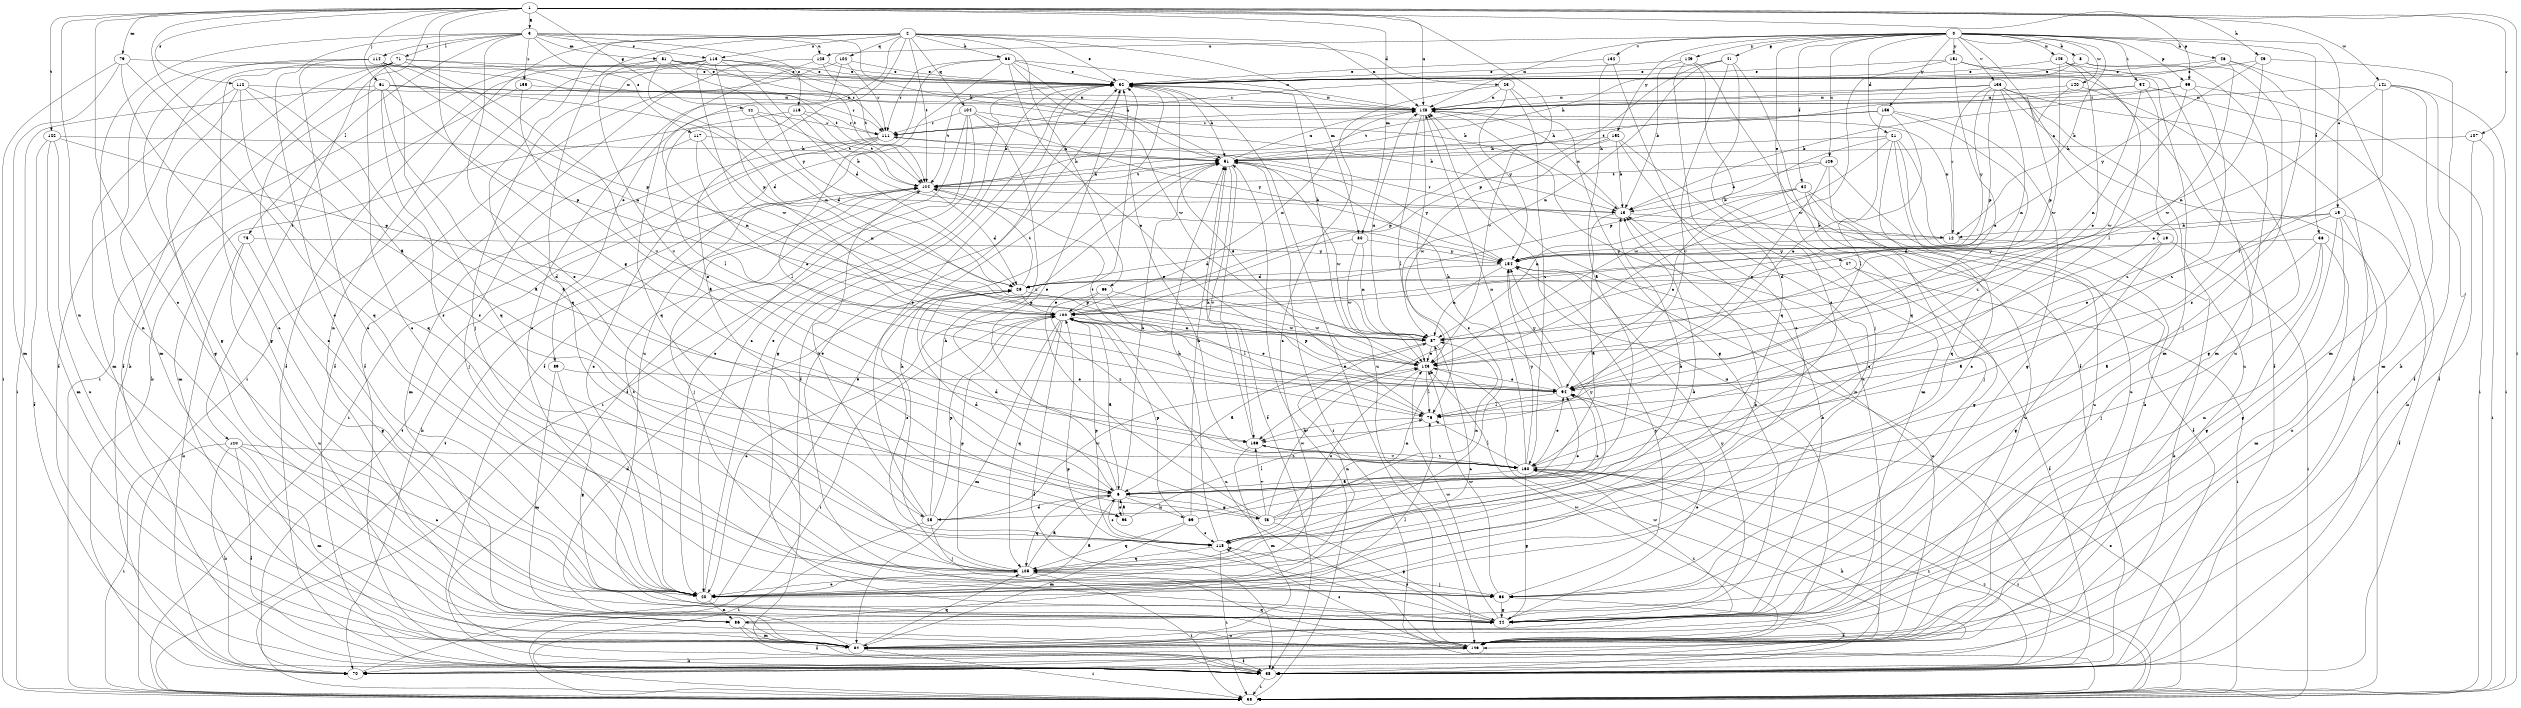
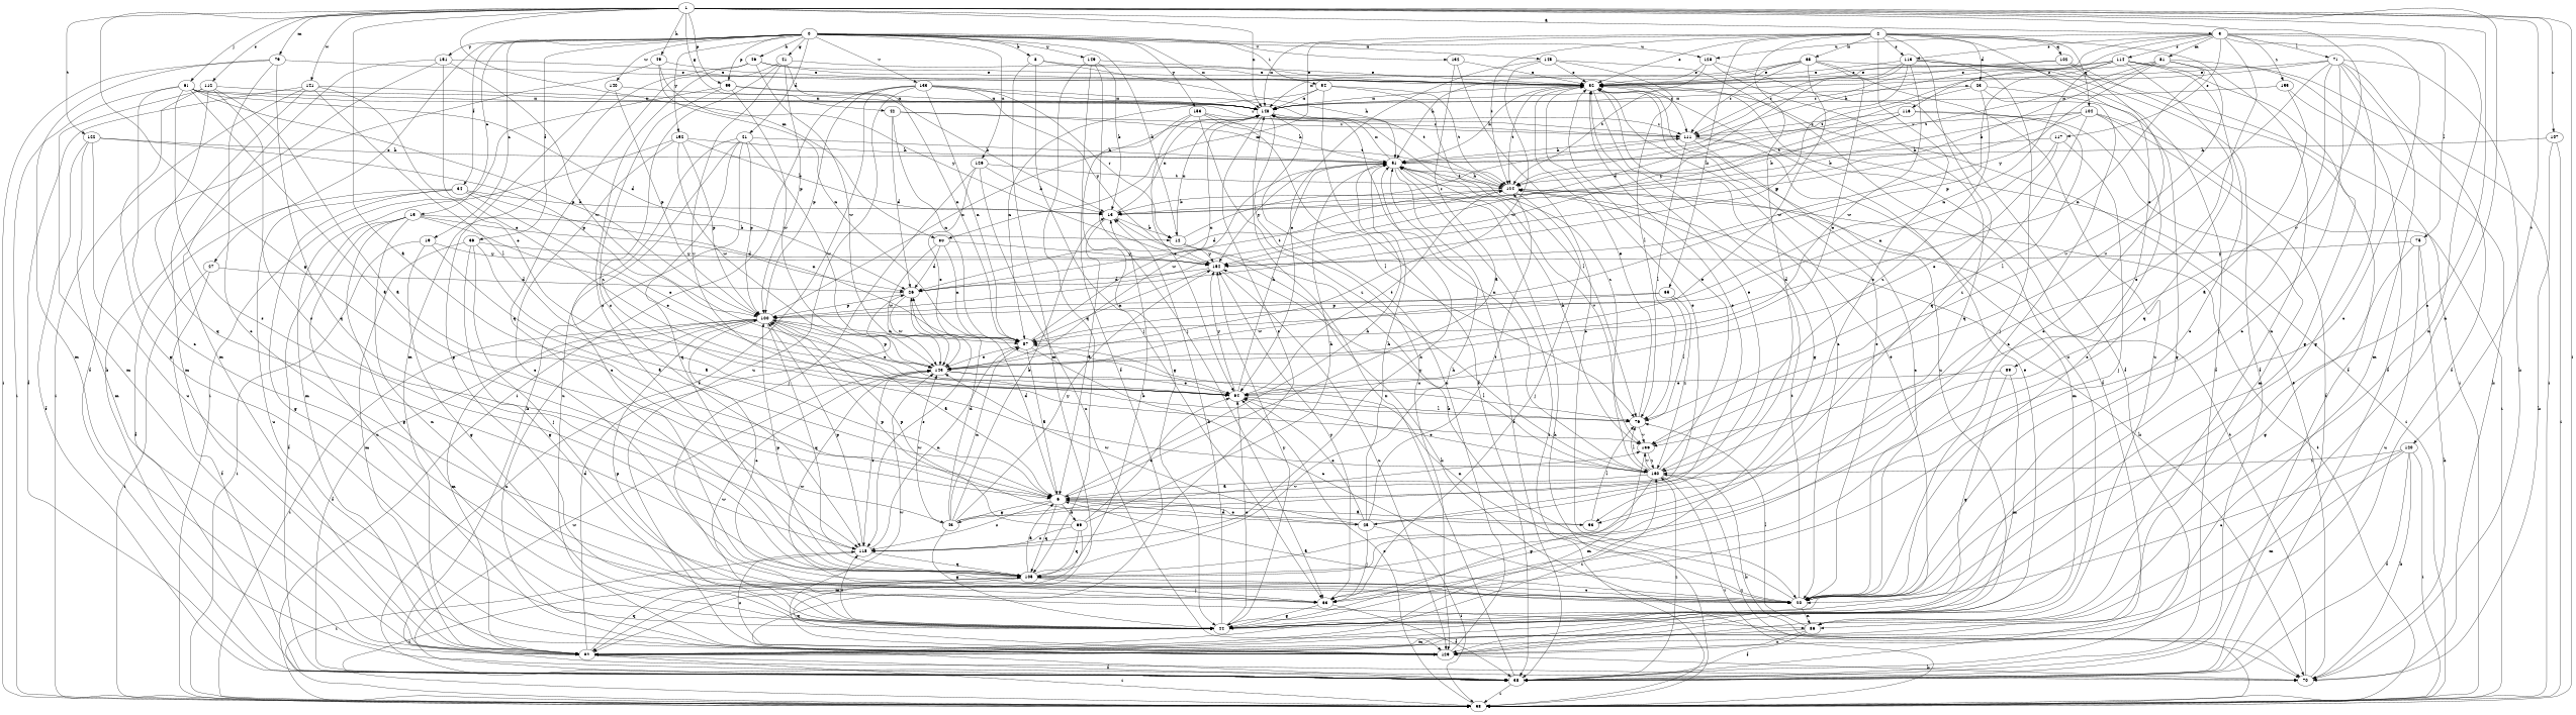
  strict digraph {
    0
    8
    12
    15
    19
    21
    27
    34
    36
    41
    46
    54
    99
    126
    128
    132
    133
    140
    145
    148
    149
    151
    152
    153
    32
    51
    63
    82
    70
    111
    154
    86
    26
    38
    44
    94
    129
    6
    58
    20
    105
    100
    143
    13
    87
    136
    118
    124
    160
    76
    1
    3
    42
    43
    49
    61
    79
    80
    107
    112
    120
    122
    141
    93
    113
    71
    75
    81
    114
    116
    117
    155
    25
    69
    2
    23
    65
    68
    89
    102
    104
    0 -> 8 [label=b]
    0 -> 12 [label=b]
    0 -> 15 [label=c]
    0 -> 19 [label=c]
    0 -> 21 [label=d]
    0 -> 27 [label=e]
    0 -> 34 [label=f]
    0 -> 36 [label=f]
    0 -> 41 [label=g]
    0 -> 46 [label=h]
    0 -> 54 [label=i]
    0 -> 99 [label=p]
    0 -> 126 [label=u]
    0 -> 128 [label=u]
    0 -> 132 [label=v]
    0 -> 133 [label=v]
    0 -> 140 [label=w]
    0 -> 145 [label=x]
    0 -> 148 [label=x]
    0 -> 149 [label=y]
    0 -> 151 [label=y]
    0 -> 152 [label=y]
    0 -> 153 [label=y]
    8 -> 32 [label=e]
    8 -> 51 [label=h]
    8 -> 63 [label=j]
    8 -> 82 [label=m]
    12 -> 148 [label=x]
    12 -> 70 [label=k]
    12 -> 111 [label=r]
    12 -> 154 [label=y]
    15 -> 12 [label=b]
    15 -> 86 [label=n]
    15 -> 26 [label=d]
    15 -> 38 [label=f]
    15 -> 44 [label=g]
    15 -> 94 [label=o]
    15 -> 129 [label=u]
    19 -> 154 [label=y]
    19 -> 44 [label=g]
    19 -> 6 [label=a]
    19 -> 58 [label=i]
    21 -> 51 [label=h]
    21 -> 70 [label=k]
    21 -> 129 [label=u]
    21 -> 20 [label=c]
    21 -> 105 [label=q]
    21 -> 100 [label=p]
    21 -> 143 [label=w]
    27 -> 26 [label=d]
    27 -> 38 [label=f]
    27 -> 58 [label=i]
    34 -> 38 [label=f]
    34 -> 44 [label=g]
    34 -> 94 [label=o]
    34 -> 129 [label=u]
    34 -> 13 [label=b]
    34 -> 87 [label=n]
    36 -> 63 [label=j]
    36 -> 82 [label=m]
    36 -> 154 [label=y]
    36 -> 44 [label=g]
    36 -> 6 [label=a]
    41 -> 32 [label=e]
    41 -> 105 [label=q]
    41 -> 100 [label=p]
    41 -> 87 [label=n]
    41 -> 136 [label=v]
    41 -> 118 [label=s]
    46 -> 32 [label=e]
    46 -> 82 [label=m]
    46 -> 111 [label=r]
    46 -> 143 [label=w]
    46 -> 118 [label=s]
    54 -> 148 [label=x]
    54 -> 38 [label=f]
    54 -> 87 [label=n]
    54 -> 124 [label=t]
    54 -> 160 [label=z]
-   99 -> 148 [label=i]
+   99 -> 148 [label=x]
    99 -> 58 [label=i]
    99 -> 143 [label=w]
    99 -> 13 [label=b]
    99 -> 160 [label=z]
    126 -> 63 [label=j]
    126 -> 94 [label=o]
    126 -> 129 [label=u]
    126 -> 13 [label=b]
    126 -> 124 [label=t]
    128 -> 32 [label=e]
    128 -> 38 [label=f]
    128 -> 105 [label=q]
    128 -> 124 [label=t]
    132 -> 32 [label=e]
    132 -> 6 [label=a]
    132 -> 20 [label=c]
    133 -> 12 [label=r]
    133 -> 148 [label=x]
    133 -> 154 [label=y]
    133 -> 38 [label=f]
    133 -> 129 [label=u]
    133 -> 58 [label=i]
    133 -> 100 [label=p]
    133 -> 87 [label=n]
    133 -> 124 [label=t]
    140 -> 148 [label=x]
    140 -> 44 [label=g]
    140 -> 100 [label=p]
    145 -> 32 [label=e]
    145 -> 94 [label=o]
    145 -> 129 [label=u]
    145 -> 143 [label=w]
    145 -> 76 [label=l]
    148 -> 111 [label=r]
    148 -> 129 [label=u]
    148 -> 118 [label=s]
    148 -> 76 [label=l]
    149 -> 32 [label=e]
    149 -> 63 [label=j]
    149 -> 38 [label=f]
    149 -> 105 [label=q]
    149 -> 13 [label=b]
    151 -> 32 [label=e]
    151 -> 82 [label=m]
    151 -> 38 [label=f]
    151 -> 94 [label=o]
    151 -> 143 [label=w]
    152 -> 51 [label=h]
    152 -> 82 [label=m]
    152 -> 20 [label=c]
    152 -> 100 [label=p]
    152 -> 143 [label=w]
    152 -> 13 [label=b]
    153 -> 51 [label=h]
    153 -> 111 [label=r]
    153 -> 44 [label=g]
    153 -> 94 [label=o]
    153 -> 160 [label=z]
    153 -> 76 [label=l]
    32 -> 148 [label=x]
    32 -> 51 [label=h]
    32 -> 38 [label=f]
    32 -> 44 [label=g]
    32 -> 129 [label=u]
    32 -> 20 [label=c]
    32 -> 124 [label=t]
    51 -> 148 [label=x]
    51 -> 154 [label=y]
    51 -> 38 [label=f]
    51 -> 58 [label=i]
    51 -> 143 [label=w]
    51 -> 136 [label=v]
    51 -> 124 [label=t]
    63 -> 154 [label=y]
    63 -> 38 [label=f]
    63 -> 44 [label=g]
    63 -> 143 [label=w]
    82 -> 26 [label=d]
    82 -> 38 [label=f]
    82 -> 58 [label=i]
    82 -> 105 [label=q]
    82 -> 160 [label=z]
    70 -> 32 [label=e]
    70 -> 124 [label=t]
    111 -> 51 [label=h]
    111 -> 82 [label=m]
    111 -> 58 [label=i]
    111 -> 20 [label=c]
    111 -> 76 [label=l]
    154 -> 26 [label=d]
    154 -> 129 [label=u]
    154 -> 87 [label=n]
    86 -> 82 [label=m]
    86 -> 38 [label=f]
    86 -> 129 [label=u]
    86 -> 76 [label=l]
    26 -> 100 [label=p]
    26 -> 143 [label=w]
    26 -> 118 [label=s]
    26 -> 124 [label=t]
    38 -> 148 [label=x]
    38 -> 58 [label=i]
    38 -> 143 [label=w]
    38 -> 160 [label=z]
    44 -> 32 [label=e]
    44 -> 154 [label=y]
    44 -> 94 [label=o]
    44 -> 100 [label=p]
    44 -> 143 [label=w]
    44 -> 13 [label=b]
    44 -> 118 [label=s]
    94 -> 51 [label=h]
    94 -> 154 [label=y]
    94 -> 124 [label=t]
    94 -> 76 [label=l]
    129 -> 148 [label=x]
    129 -> 32 [label=e]
    129 -> 70 [label=k]
    129 -> 105 [label=q]
    129 -> 143 [label=w]
    129 -> 118 [label=s]
    6 -> 32 [label=e]
    6 -> 51 [label=h]
    6 -> 26 [label=d]
    6 -> 105 [label=q]
    6 -> 118 [label=s]
    6 -> 43 [label=g]
    6 -> 93 [label=o]
    6 -> 25 [label=d]
    6 -> 69 [label=k]
    58 -> 51 [label=h]
    58 -> 94 [label=o]
    58 -> 124 [label=t]
    58 -> 160 [label=z]
    20 -> 32 [label=e]
    20 -> 86 [label=n]
    20 -> 6 [label=a]
    20 -> 13 [label=b]
    20 -> 87 [label=n]
    20 -> 124 [label=t]
    105 -> 51 [label=h]
    105 -> 63 [label=j]
    105 -> 6 [label=a]
    105 -> 58 [label=i]
    105 -> 20 [label=c]
    105 -> 100 [label=p]
    105 -> 13 [label=b]
    100 -> 148 [label=x]
    100 -> 82 [label=m]
    100 -> 38 [label=f]
    100 -> 94 [label=o]
    100 -> 129 [label=u]
    100 -> 6 [label=a]
    100 -> 58 [label=i]
    100 -> 20 [label=c]
    100 -> 105 [label=q]
    100 -> 87 [label=n]
    143 -> 94 [label=o]
    143 -> 100 [label=p]
    143 -> 118 [label=s]
    143 -> 76 [label=l]
    13 -> 12 [label=b]
    13 -> 148 [label=x]
    13 -> 6 [label=a]
    87 -> 148 [label=x]
    87 -> 6 [label=a]
    87 -> 20 [label=c]
    87 -> 143 [label=o]
    136 -> 51 [label=h]
    136 -> 82 [label=m]
    136 -> 160 [label=z]
    118 -> 51 [label=h]
    118 -> 58 [label=i]
    118 -> 105 [label=q]
    118 -> 100 [label=p]
    118 -> 87 [label=n]
    124 -> 51 [label=h]
    124 -> 63 [label=j]
    124 -> 70 [label=k]
    124 -> 26 [label=d]
    124 -> 13 [label=b]
    160 -> 148 [label=x]
    160 -> 32 [label=e]
    160 -> 70 [label=k]
    160 -> 154 [label=y]
    160 -> 44 [label=g]
    160 -> 94 [label=o]
    160 -> 6 [label=a]
    160 -> 58 [label=i]
    160 -> 136 [label=v]
    160 -> 76 [label=l]
    76 -> 32 [label=e]
    76 -> 136 [label=v]
    1 -> 99 [label=p]
    1 -> 148 [label=x]
    1 -> 86 [label=n]
    1 -> 6 [label=a]
    1 -> 58 [label=i]
    1 -> 20 [label=c]
    1 -> 136 [label=v]
    1 -> 3 [label=a]
    1 -> 42 [label=g]
    1 -> 43 [label=g]
    1 -> 49 [label=h]
    1 -> 61 [label=j]
    1 -> 79 [label=m]
    1 -> 80 [label=m]
    1 -> 107 [label=r]
    1 -> 112 [label=s]
    1 -> 120 [label=t]
    1 -> 122 [label=t]
    1 -> 141 [label=w]
    3 -> 128 [label=u]
    3 -> 51 [label=h]
    3 -> 86 [label=n]
    3 -> 20 [label=c]
    3 -> 93 [label=o]
    3 -> 113 [label=s]
    3 -> 71 [label=l]
    3 -> 75 [label=l]
    3 -> 81 [label=m]
    3 -> 114 [label=s]
    3 -> 116 [label=s]
    3 -> 117 [label=s]
    3 -> 155 [label=z]
    42 -> 111 [label=r]
    42 -> 26 [label=d]
    42 -> 87 [label=n]
    42 -> 124 [label=t]
    43 -> 32 [label=e]
    43 -> 154 [label=y]
    43 -> 26 [label=d]
    43 -> 44 [label=g]
    43 -> 143 [label=w]
    43 -> 13 [label=b]
    43 -> 87 [label=n]
    43 -> 136 [label=v]
    49 -> 32 [label=e]
    49 -> 70 [label=k]
    49 -> 154 [label=y]
    49 -> 87 [label=n]
    61 -> 148 [label=x]
    61 -> 111 [label=r]
    61 -> 26 [label=d]
    61 -> 6 [label=a]
    61 -> 58 [label=i]
    61 -> 20 [label=c]
    61 -> 100 [label=p]
    61 -> 118 [label=s]
    79 -> 32 [label=e]
    79 -> 82 [label=m]
    79 -> 58 [label=i]
    79 -> 20 [label=c]
    79 -> 105 [label=q]
    80 -> 154 [label=y]
    80 -> 26 [label=d]
    80 -> 143 [label=w]
    80 -> 87 [label=n]
    107 -> 51 [label=h]
    107 -> 70 [label=k]
    107 -> 58 [label=i]
    112 -> 148 [label=x]
    112 -> 82 [label=m]
    112 -> 44 [label=g]
    112 -> 6 [label=a]
    112 -> 105 [label=q]
    112 -> 118 [label=s]
    120 -> 82 [label=m]
    120 -> 70 [label=k]
    120 -> 38 [label=f]
    120 -> 58 [label=i]
    120 -> 20 [label=c]
    120 -> 160 [label=z]
    122 -> 51 [label=h]
    122 -> 82 [label=m]
    122 -> 38 [label=f]
    122 -> 129 [label=u]
    122 -> 100 [label=p]
    141 -> 148 [label=x]
    141 -> 82 [label=m]
    141 -> 38 [label=f]
    141 -> 94 [label=o]
    141 -> 58 [label=i]
    141 -> 76 [label=l]
    93 -> 6 [label=a]
    93 -> 76 [label=l]
    113 -> 32 [label=e]
    113 -> 63 [label=j]
    113 -> 111 [label=r]
    113 -> 26 [label=d]
    113 -> 38 [label=f]
    113 -> 58 [label=i]
    113 -> 100 [label=p]
    113 -> 143 [label=w]
    71 -> 148 [label=x]
    71 -> 32 [label=e]
+   71 -> 63 [label=j]
    71 -> 82 [label=m]
    71 -> 70 [label=k]
    71 -> 38 [label=f]
    71 -> 44 [label=g]
    71 -> 20 [label=c]
    71 -> 136 [label=v]
    75 -> 70 [label=k]
    75 -> 154 [label=y]
    75 -> 44 [label=g]
    75 -> 129 [label=u]
    81 -> 32 [label=e]
    81 -> 154 [label=y]
    81 -> 58 [label=i]
    81 -> 13 [label=b]
    81 -> 87 [label=n]
    81 -> 136 [label=v]
    81 -> 124 [label=t]
    114 -> 32 [label=e]
    114 -> 38 [label=f]
    114 -> 44 [label=g]
    114 -> 20 [label=c]
    114 -> 105 [label=q]
    114 -> 100 [label=p]
    114 -> 87 [label=n]
    114 -> 124 [label=t]
    116 -> 82 [label=m]
    116 -> 111 [label=r]
    116 -> 13 [label=b]
    116 -> 124 [label=t]
    116 -> 76 [label=l]
    117 -> 51 [label=h]
    117 -> 63 [label=j]
    117 -> 94 [label=o]
    117 -> 87 [label=n]
    155 -> 148 [label=x]
    155 -> 70 [label=k]
    155 -> 6 [label=a]
    25 -> 32 [label=e]
    25 -> 51 [label=h]
    25 -> 63 [label=j]
    25 -> 94 [label=o]
    25 -> 58 [label=i]
    25 -> 100 [label=p]
    25 -> 143 [label=w]
    25 -> 124 [label=t]
    69 -> 51 [label=h]
    69 -> 82 [label=m]
    69 -> 94 [label=o]
    69 -> 105 [label=q]
    69 -> 100 [label=p]
    69 -> 118 [label=s]
    2 -> 148 [label=x]
    2 -> 32 [label=e]
    2 -> 86 [label=n]
    2 -> 105 [label=q]
    2 -> 124 [label=t]
    2 -> 80 [label=m]
    2 -> 93 [label=o]
    2 -> 113 [label=s]
    2 -> 25 [label=d]
    2 -> 23 [label=d]
    2 -> 65 [label=k]
    2 -> 68 [label=k]
    2 -> 89 [label=o]
    2 -> 102 [label=q]
    2 -> 104 [label=q]
    23 -> 148 [label=x]
    23 -> 154 [label=y]
    23 -> 44 [label=g]
    23 -> 20 [label=c]
    23 -> 160 [label=z]
    65 -> 100 [label=p]
    65 -> 143 [label=w]
    65 -> 160 [label=z]
    65 -> 76 [label=l]
    68 -> 148 [label=x]
    68 -> 32 [label=e]
    68 -> 51 [label=h]
    68 -> 111 [label=r]
    68 -> 38 [label=f]
    68 -> 94 [label=o]
    68 -> 129 [label=u]
    68 -> 143 [label=w]
    89 -> 82 [label=m]
    89 -> 44 [label=g]
    89 -> 94 [label=o]
    102 -> 32 [label=e]
    102 -> 111 [label=r]
    102 -> 38 [label=f]
    102 -> 20 [label=c]
    104 -> 111 [label=r]
    104 -> 154 [label=y]
    104 -> 38 [label=f]
    104 -> 58 [label=i]
    104 -> 20 [label=c]
    104 -> 13 [label=b]
    104 -> 160 [label=z]
  }
